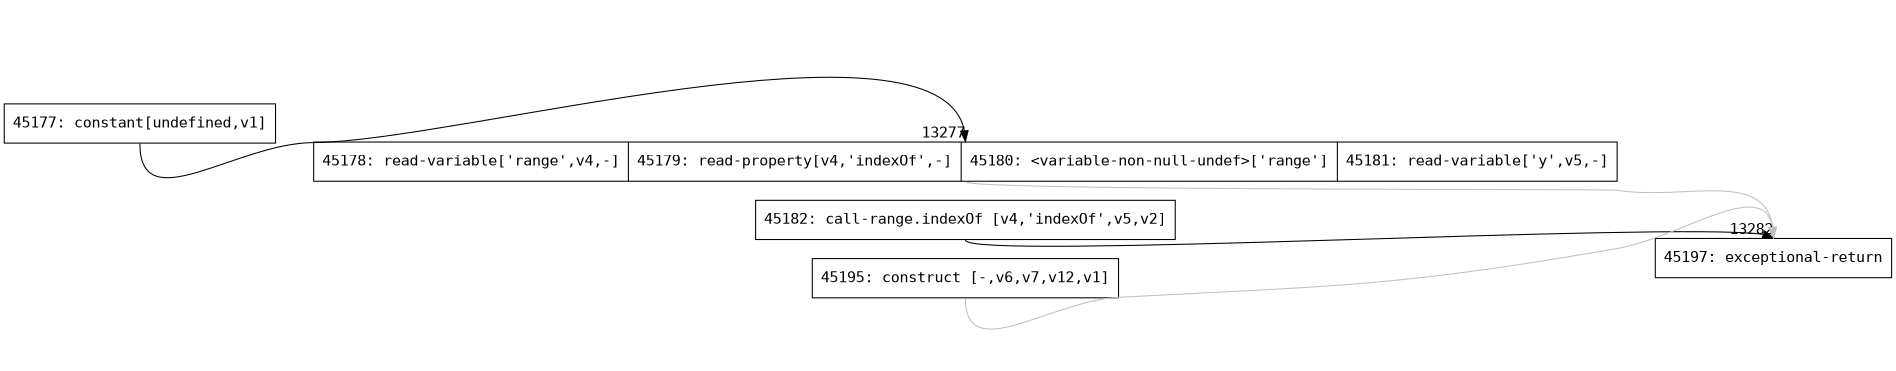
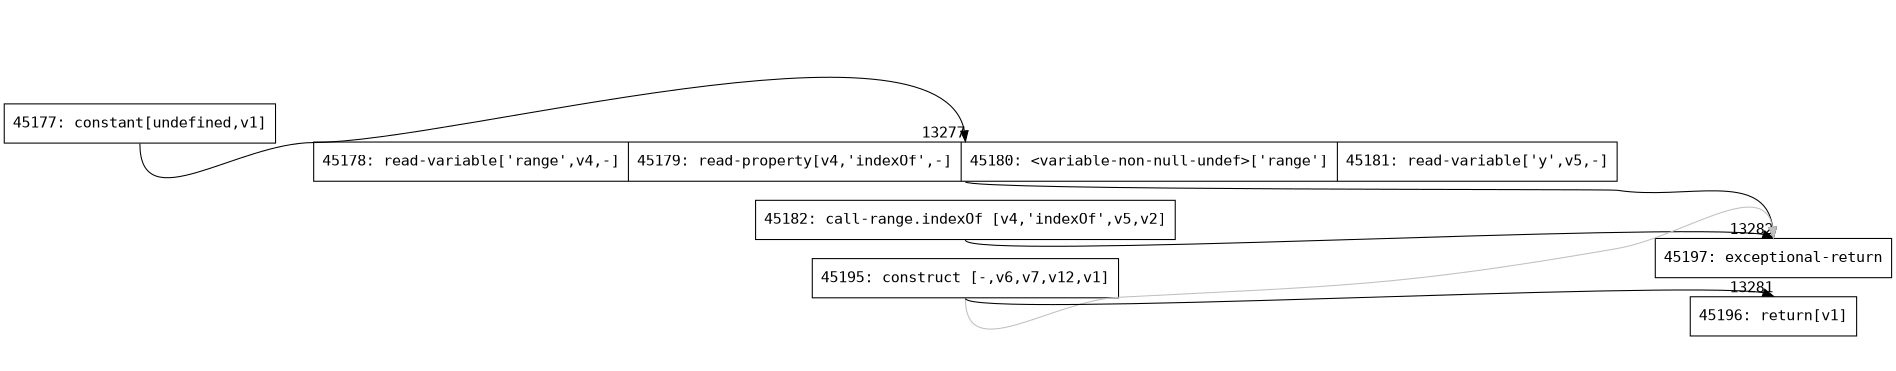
  digraph {
    fontname="DejaVu Sans Mono"
    rankdir=LR
    node [fontname="DejaVu Sans Mono" shape=record]
    edge [fontname="DejaVu Sans Mono" headport=n tailport=s]
    n1 [label="{45177: constant[undefined,v1]}"]
    n2 [label="{45178: read-variable['range',v4,-]|45179: read-property[v4,'indexOf',-]|45180: \<variable-non-null-undef\>['range']|45181: read-variable['y',v5,-]}"]
    n3 [label="{45197: exceptional-return}"]
    n4 [label="{45182: call-range.indexOf [v4,'indexOf',v5,v2]}"]
    n5 [label="{45195: construct [-,v6,v7,v12,v1]}"]
+   n6 [label="{45196: return[v1]}"]
    n1 -> n2 [headlabel="      13277"]
-   n2 -> n3 [color=gray headlabel="      13282"]
+   n2 -> n3 [color=black headlabel="      13282"]
    n4 -> n3 [color=black]
    n5 -> n3 [color=gray]
+   n5 -> n6 [headlabel="      13281"]
  }
